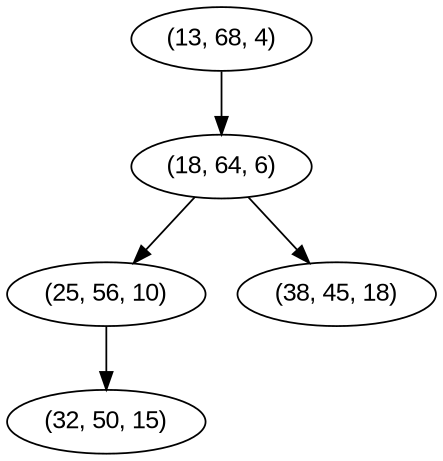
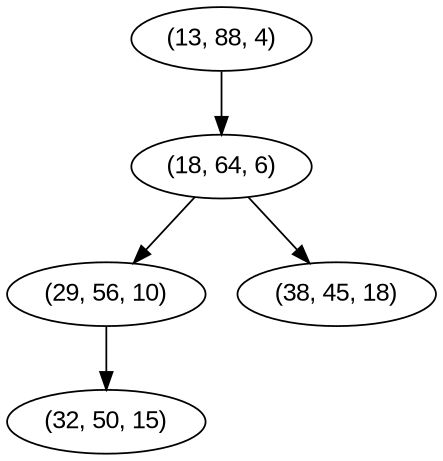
  digraph {
    fontname="Liberation Sans"
    node [fontname="Liberation Sans"]
    edge [fontname="Liberation Sans"]
-   "(13, 68, 4)"
+   "(13, 68, 4)" [label="(13, 88, 4)"]
    "(18, 64, 6)"
-   "(25, 56, 10)"
+   "(25, 56, 10)" [label="(29, 56, 10)"]
    "(38, 45, 18)"
    "(32, 50, 15)"
    "(13, 68, 4)" -> "(18, 64, 6)"
    "(18, 64, 6)" -> "(25, 56, 10)"
    "(18, 64, 6)" -> "(38, 45, 18)"
    "(25, 56, 10)" -> "(32, 50, 15)"
  }
